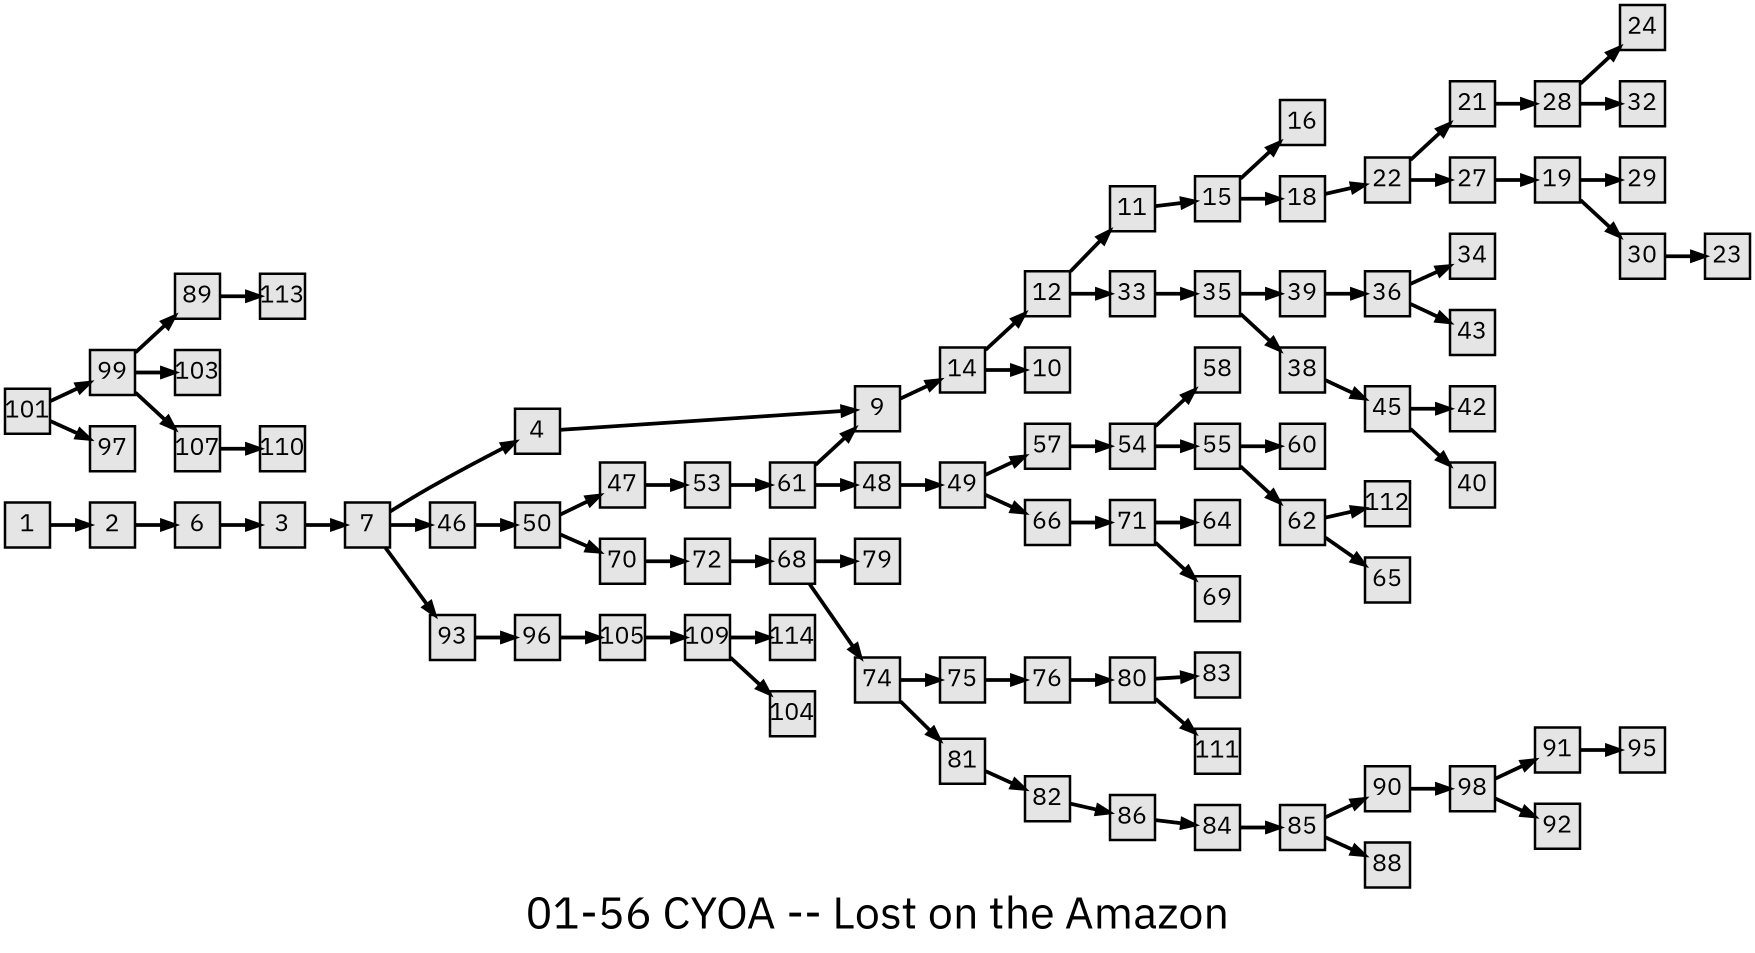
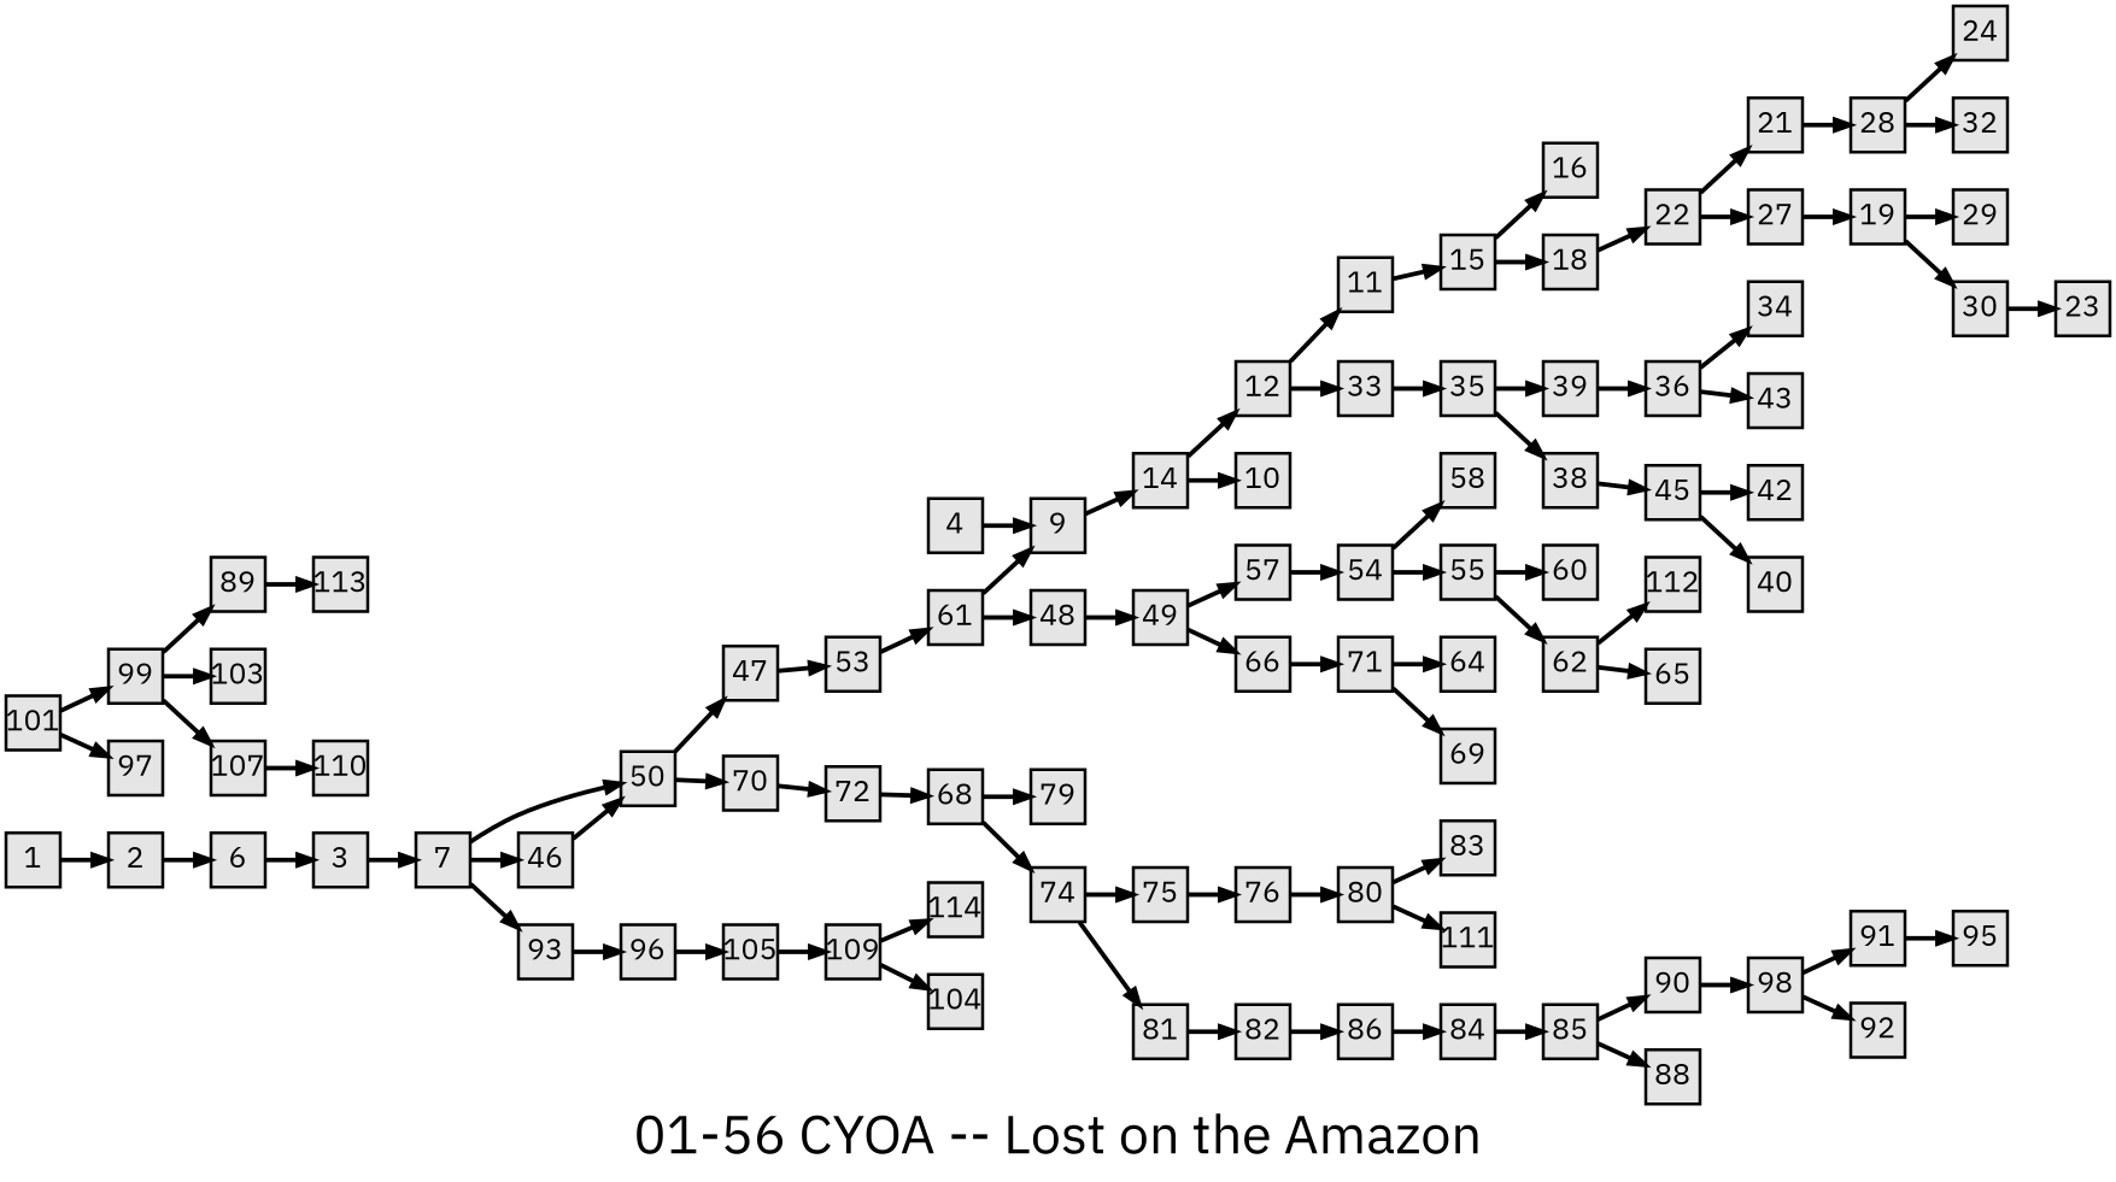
  digraph {
    fontname="IBM Plex Sans"
    fontsize=36
    label="01-56 CYOA -- Lost on the Amazon"
    nodesep=0.35
    ordering=out
    rankdir=LR
    ranksep=0.45
    node [fillcolor=grey90 fixedsize=true fontname="IBM Plex Sans" fontsize=20 labelfloat=true margin="0,0" penwidth=2 regular=true shape=rect style=filled]
    edge [fontname="IBM Plex Sans" fontsize=12 labelfloat=true penwidth=3]
    1
    2
    6
    3
    7
    4
    46
    93
    9
    50
    96
    14
    12
    10
    47
    70
    105
    11
    33
    15
    16
    18
    22
    35
    39
    38
    21
    27
    28
    19
    29
    30
    23
    24
    32
    36
    45
    34
    43
    42
    40
    53
    72
    61
    48
    49
    57
    66
    54
    71
    58
    55
    64
    69
    68
    60
    62
    112
    65
    79
    74
    75
    81
    76
    82
    80
    86
    83
    111
    84
    85
    90
    88
    98
    91
    92
    89
    113
    95
    109
    101
    99
    97
    114
    104
    103
    107
    110
    1 -> 2
    2 -> 6
    6 -> 3
    3 -> 7
-   7 -> 4
+   7 -> 50
    7 -> 46
    7 -> 93
    4 -> 9
    46 -> 50
    93 -> 96
    9 -> 14
    50 -> 47
    50 -> 70
    96 -> 105
    14 -> 12
    14 -> 10
    12 -> 11
    12 -> 33
    47 -> 53
    70 -> 72
    105 -> 109
    11 -> 15
    33 -> 35
    15 -> 16
    15 -> 18
    18 -> 22
    22 -> 21
    22 -> 27
    35 -> 39
    35 -> 38
    39 -> 36
    38 -> 45
    21 -> 28
    27 -> 19
    28 -> 24
    28 -> 32
    19 -> 29
    19 -> 30
    30 -> 23
    36 -> 34
    36 -> 43
    45 -> 42
    45 -> 40
    53 -> 61
    72 -> 68
    61 -> 9
    61 -> 48
    48 -> 49
    49 -> 57
    49 -> 66
    57 -> 54
    66 -> 71
    54 -> 58
    54 -> 55
    71 -> 64
    71 -> 69
    55 -> 60
    55 -> 62
    68 -> 79
    68 -> 74
    62 -> 112
    62 -> 65
    74 -> 75
    74 -> 81
    75 -> 76
    81 -> 82
    76 -> 80
    82 -> 86
    80 -> 83
    80 -> 111
    86 -> 84
    84 -> 85
    85 -> 90
    85 -> 88
    90 -> 98
    98 -> 91
    98 -> 92
    91 -> 95
    89 -> 113
    109 -> 114
    109 -> 104
    101 -> 99
    101 -> 97
    99 -> 89
    99 -> 103
    99 -> 107
    107 -> 110
  }
